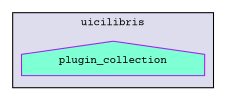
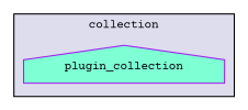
  digraph {
    compound=true
    fontname="Courier Prime"
    n1 [fillcolor=aquamarine fontname="Courier Prime" fontsize=10 label=plugin_collection pencolor=black shape=house style=filled color=purple]
    subgraph cluster_1 {
      bgcolor="#ddddee"
      fontsize=10
-     label=uicilibris
+     label=collection
      pencolor=black
      n1
    }
  }
